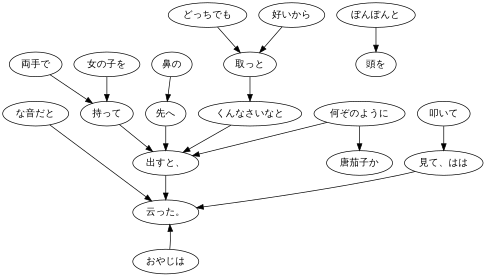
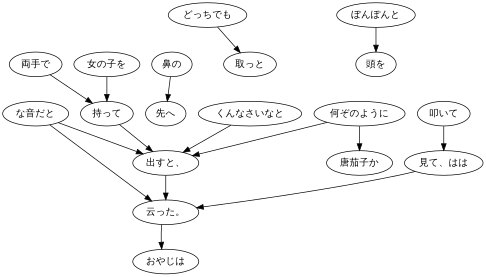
  digraph {
    n1 [label="どっちでも"]
    n2 [label="取っと"]
    n3 [label="くんなさいなと"]
-   n4 [label="好いから"]
    n5 [label="出すと、"]
    n6 [label="云った。"]
    n7 [label="女の子を"]
    n8 [label="持って"]
    n9 [label="両手で"]
    n10 [label="唐茄子か"]
    n11 [label="何ぞのように"]
    n12 [label="鼻の"]
    n13 [label="先へ"]
    n14 [label="おやじは"]
    n15 [label="ぽんぽんと"]
    n16 [label="頭を"]
    n17 [label="叩いて"]
    n18 [label="見て、はは"]
    n19 [label="な音だと"]
    n1 -> n2
-   n2 -> n3
    n3 -> n5
-   n4 -> n2
    n5 -> n6
    n7 -> n8
    n8 -> n5
    n9 -> n8
    n11 -> n5
    n11 -> n10
    n12 -> n13
-   n13 -> n5
-   n14 -> n6
+   n19 -> n5
+   n6 -> n14
    n15 -> n16
    n17 -> n18
    n18 -> n6
    n19 -> n6
  }
